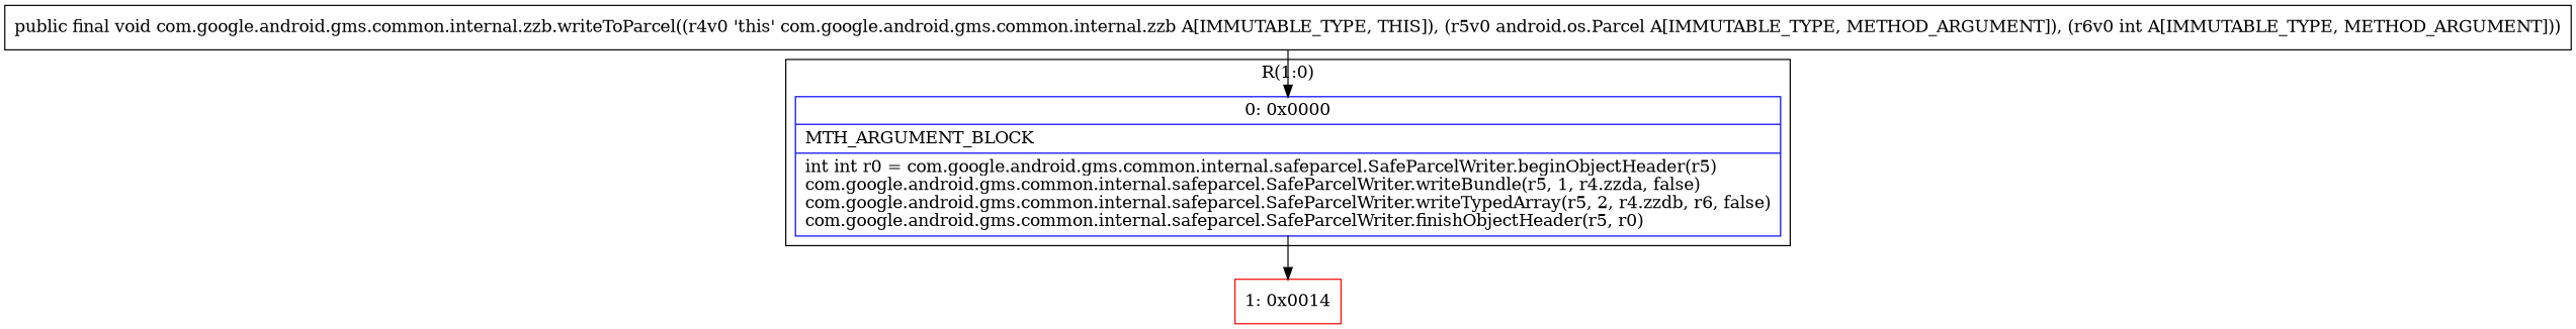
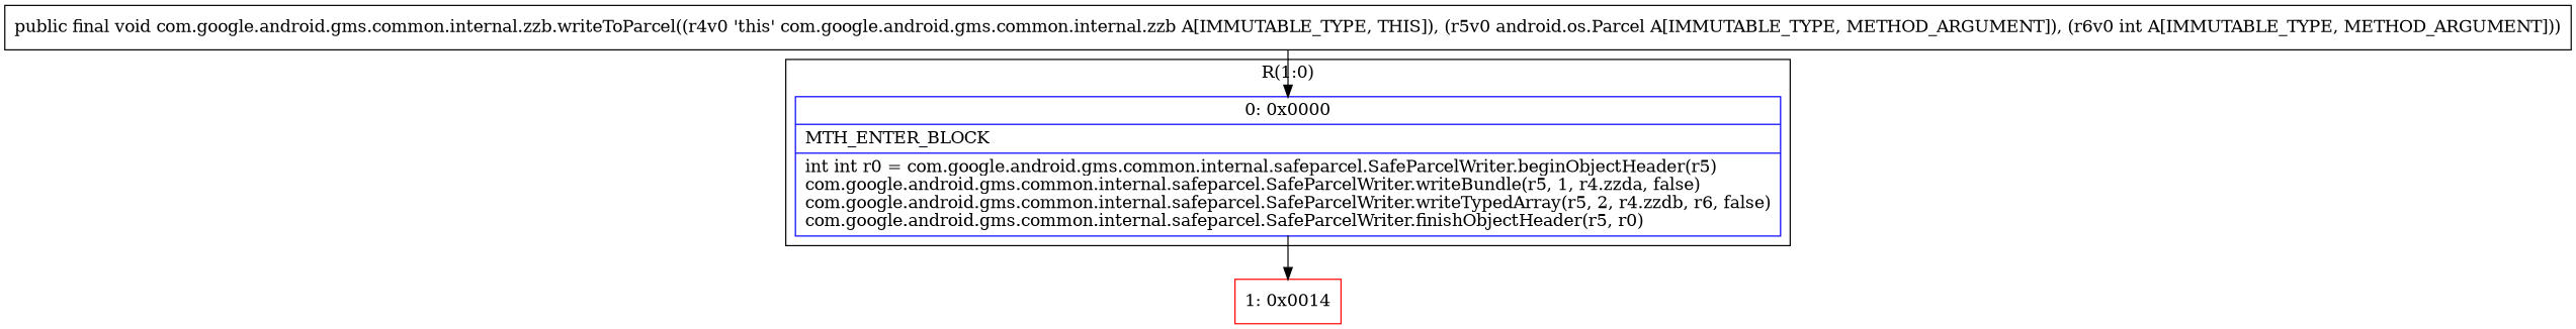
  digraph {
    node [shape=record]
-   n1 [color=blue label="{0\:\ 0x0000|MTH_ARGUMENT_BLOCK\l|int int r0 = com.google.android.gms.common.internal.safeparcel.SafeParcelWriter.beginObjectHeader(r5)\lcom.google.android.gms.common.internal.safeparcel.SafeParcelWriter.writeBundle(r5, 1, r4.zzda, false)\lcom.google.android.gms.common.internal.safeparcel.SafeParcelWriter.writeTypedArray(r5, 2, r4.zzdb, r6, false)\lcom.google.android.gms.common.internal.safeparcel.SafeParcelWriter.finishObjectHeader(r5, r0)\l}"]
+   n1 [color=blue label="{0\:\ 0x0000|MTH_ENTER_BLOCK\l|int int r0 = com.google.android.gms.common.internal.safeparcel.SafeParcelWriter.beginObjectHeader(r5)\lcom.google.android.gms.common.internal.safeparcel.SafeParcelWriter.writeBundle(r5, 1, r4.zzda, false)\lcom.google.android.gms.common.internal.safeparcel.SafeParcelWriter.writeTypedArray(r5, 2, r4.zzdb, r6, false)\lcom.google.android.gms.common.internal.safeparcel.SafeParcelWriter.finishObjectHeader(r5, r0)\l}"]
    n2 [color=red label="{1\:\ 0x0014}"]
    n3 [label="{public final void com.google.android.gms.common.internal.zzb.writeToParcel((r4v0 'this' com.google.android.gms.common.internal.zzb A[IMMUTABLE_TYPE, THIS]), (r5v0 android.os.Parcel A[IMMUTABLE_TYPE, METHOD_ARGUMENT]), (r6v0 int A[IMMUTABLE_TYPE, METHOD_ARGUMENT])) }"]
    subgraph cluster_1 {
      label="R(1:0)"
      n1
    }
    n1 -> n2
    n3 -> n1
  }
